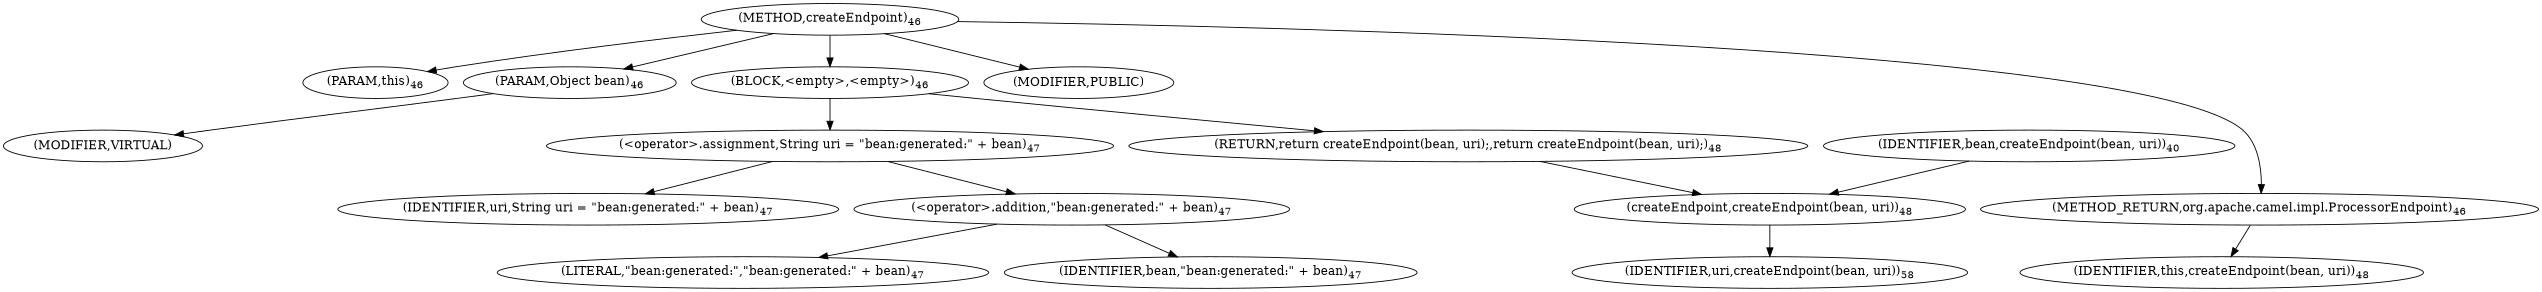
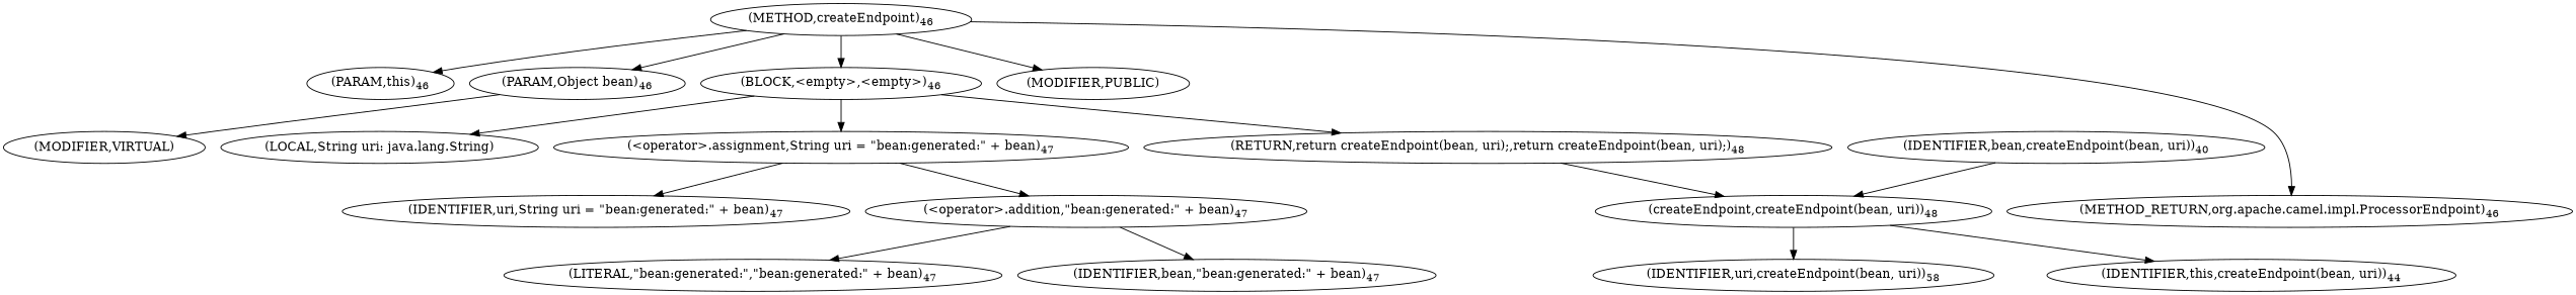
  digraph {
    n1 [label=<(METHOD,createEndpoint)<SUB>46</SUB>>]
    n2 [label=<(PARAM,this)<SUB>46</SUB>>]
    n3 [label=<(PARAM,Object bean)<SUB>46</SUB>>]
    n4 [label=<(BLOCK,&lt;empty&gt;,&lt;empty&gt;)<SUB>46</SUB>>]
    n5 [label=<(MODIFIER,PUBLIC)>]
    n6 [label=<(METHOD_RETURN,org.apache.camel.impl.ProcessorEndpoint)<SUB>46</SUB>>]
    n7 [label=<(MODIFIER,VIRTUAL)>]
+   n8 [label=<(LOCAL,String uri: java.lang.String)>]
    n9 [label=<(&lt;operator&gt;.assignment,String uri = &quot;bean:generated:&quot; + bean)<SUB>47</SUB>>]
    n10 [label=<(RETURN,return createEndpoint(bean, uri);,return createEndpoint(bean, uri);)<SUB>48</SUB>>]
    n11 [label=<(IDENTIFIER,uri,String uri = &quot;bean:generated:&quot; + bean)<SUB>47</SUB>>]
    n12 [label=<(&lt;operator&gt;.addition,&quot;bean:generated:&quot; + bean)<SUB>47</SUB>>]
    n13 [label=<(createEndpoint,createEndpoint(bean, uri))<SUB>48</SUB>>]
    n14 [label=<(LITERAL,&quot;bean:generated:&quot;,&quot;bean:generated:&quot; + bean)<SUB>47</SUB>>]
    n15 [label=<(IDENTIFIER,bean,&quot;bean:generated:&quot; + bean)<SUB>47</SUB>>]
-   n16 [label=<(IDENTIFIER,this,createEndpoint(bean, uri))<SUB>48</SUB>>]
+   n16 [label=<(IDENTIFIER,this,createEndpoint(bean, uri))<SUB>44</SUB>>]
    n17 [label=<(IDENTIFIER,uri,createEndpoint(bean, uri))<SUB>58</SUB>>]
    n18 [label=<(IDENTIFIER,bean,createEndpoint(bean, uri))<SUB>40</SUB>>]
    n1 -> n2
    n1 -> n3
    n1 -> n4
    n1 -> n5
    n1 -> n6
    n3 -> n7
+   n4 -> n8
    n4 -> n9
    n4 -> n10
    n9 -> n11
    n9 -> n12
    n10 -> n13
    n12 -> n14
    n12 -> n15
-   n6 -> n16
+   n13 -> n16
    n13 -> n17
    n18 -> n13
  }
